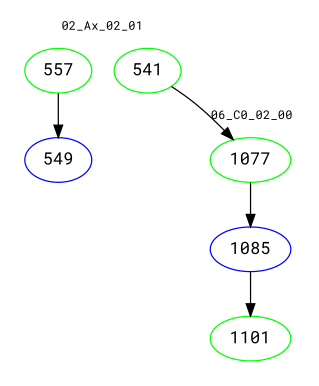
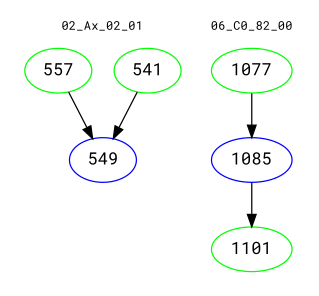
  digraph {
    fontname="Roboto Mono"
    node [color=green fontname="Roboto Mono"]
    edge [color=black fontname="Roboto Mono"]
    n1 [label=541]
    n2 [color=blue label=549]
    n3 [label=557]
    n4 [label=1077]
    n5 [color=blue label=1085]
    n6 [label=1101]
    subgraph cluster_1 {
      color=white
      fontsize=10
      label="02_Ax_02_01"
      n1
      n2
      n3
    }
    subgraph cluster_2 {
      color=white
      fontsize=10
-     label="06_C0_02_00"
+     label="06_C0_82_00"
      n4
      n5
      n6
    }
-   n1 -> n4
+   n1 -> n2
    n3 -> n2
    n4 -> n5
    n5 -> n6
  }
